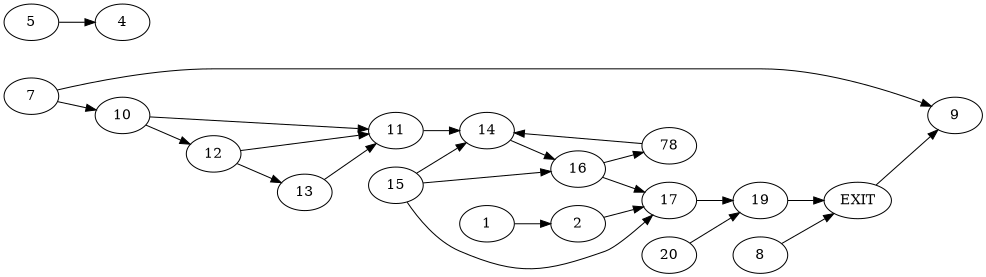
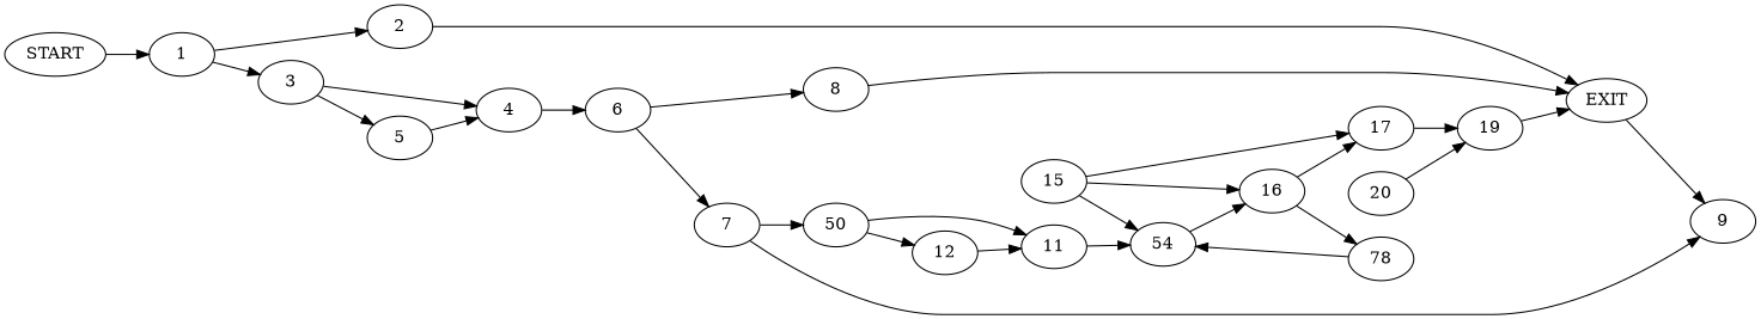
  digraph {
    rankdir=LR
+   n1 [label=START]
    1
    2
+   3
    20
    19
    n7 [label=EXIT]
    9
    4
    5
+   6
    7
    8
-   10
+   10 [label=50]
    11
    12
-   14
-   13
+   14 [label=54]
    16
    15
    17
    n22 [label=78]
+   n1 -> 1
    1 -> 2
-   2 -> 17
+   1 -> 3
+   2 -> n7
+   3 -> 4
+   3 -> 5
    20 -> 19
    19 -> n7
    n7 -> 9
+   4 -> 6
    5 -> 4
+   6 -> 7
+   6 -> 8
    7 -> 9
    7 -> 10
    8 -> n7
    10 -> 11
    10 -> 12
    11 -> 14
    12 -> 11
-   12 -> 13
    14 -> 16
-   13 -> 11
    16 -> 17
    16 -> n22
    15 -> 14
    15 -> 16
    15 -> 17
    17 -> 19
    n22 -> 14
  }
